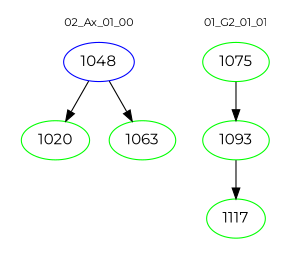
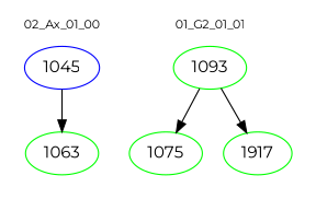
  digraph {
    fontname=Montserrat
    node [color=green fontname=Montserrat]
    edge [color=black fontname=Montserrat]
-   n1 [color=blue label=1048]
-   n2 [label=1020]
+   n1 [color=blue label=1045]
    n3 [label=1063]
    n4 [label=1093]
    n5 [label=1075]
-   n6 [label=1117]
+   n6 [label=1917]
    subgraph cluster_1 {
      color=white
      fontsize=10
      label="02_Ax_01_00"
      n1
-     n2
      n3
    }
    subgraph cluster_2 {
      color=white
      fontsize=10
      label="01_G2_01_01"
      n4
      n5
      n6
    }
-   n1 -> n2
    n1 -> n3
-   n5 -> n4
+   n4 -> n5
    n4 -> n6
  }
